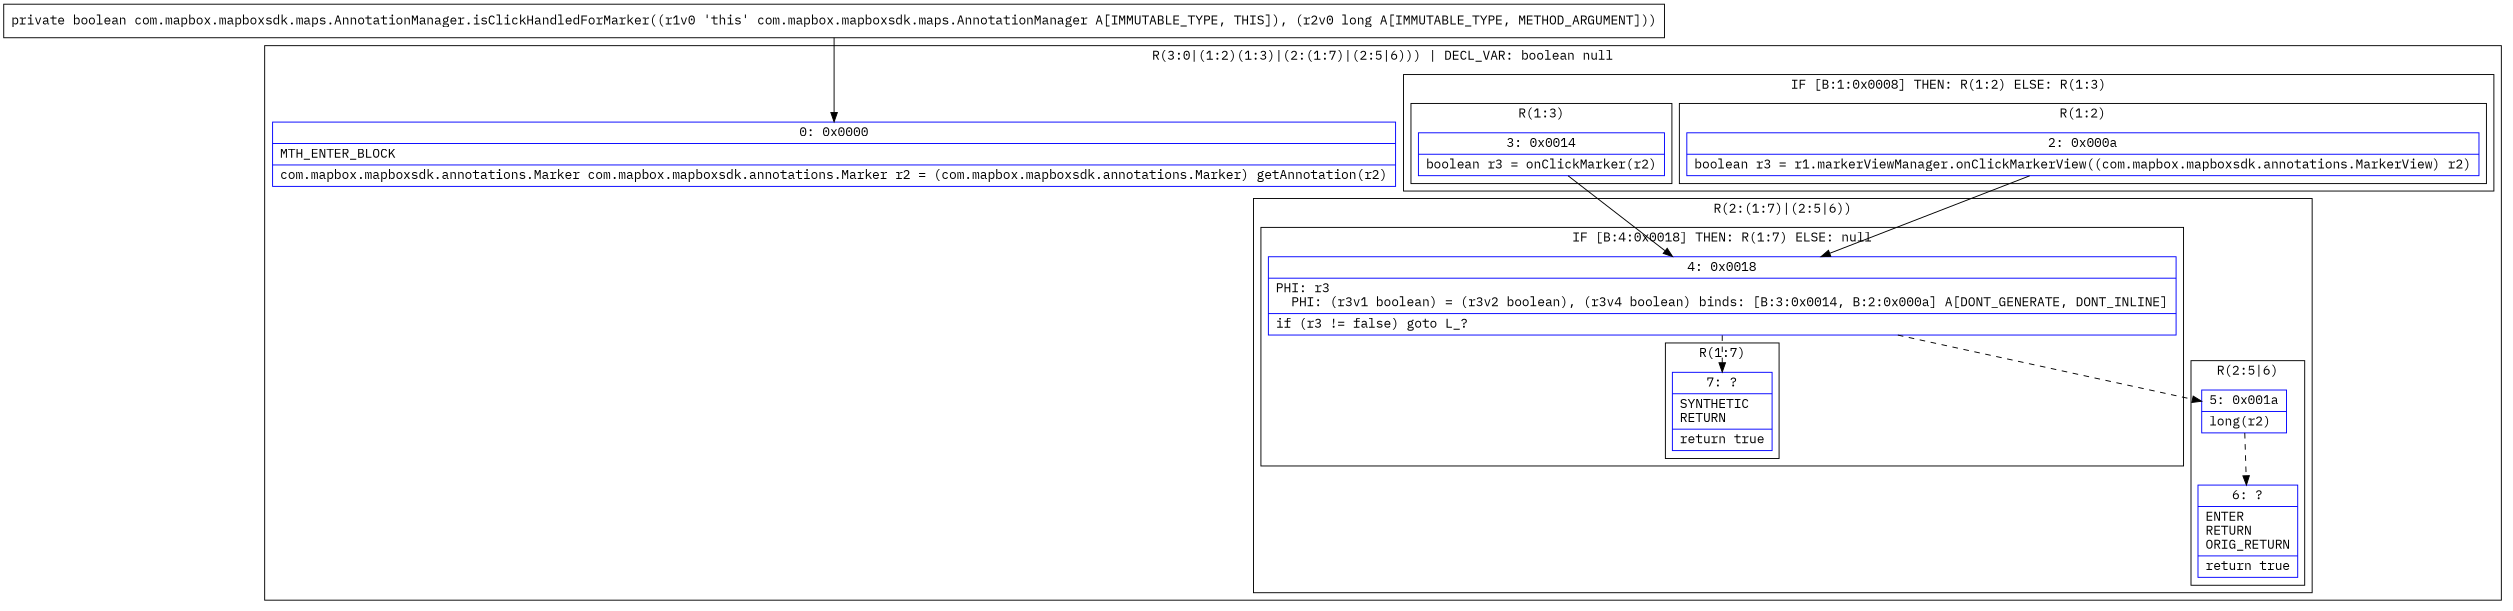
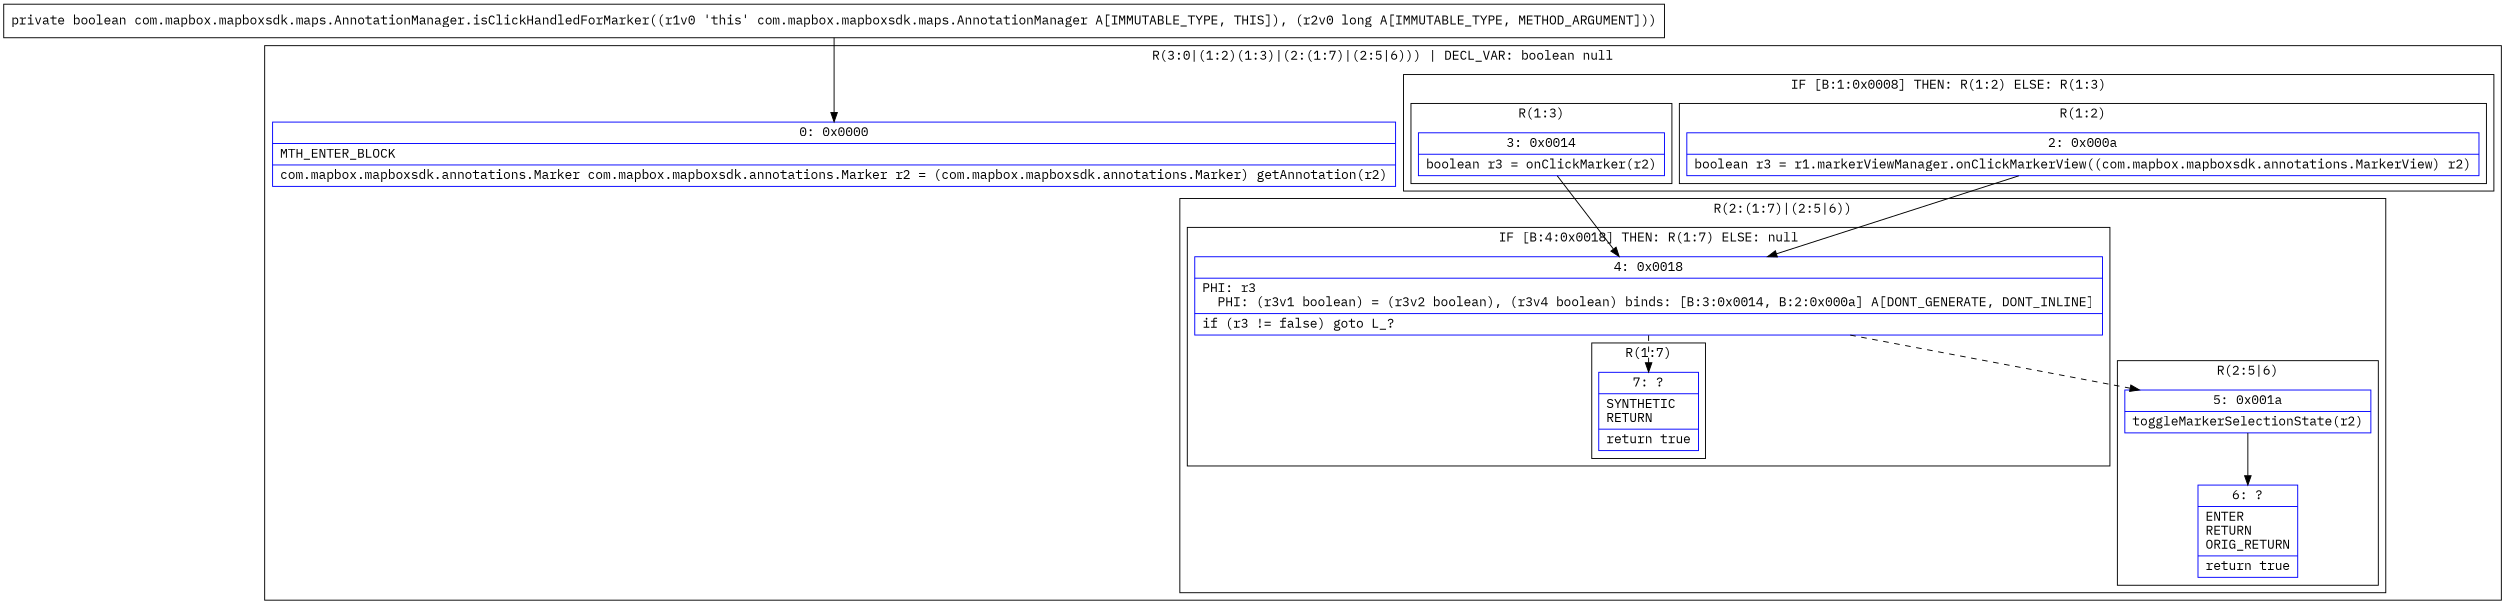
  digraph {
    fontname="IBM Plex Mono"
    node [color=blue fontname="IBM Plex Mono" shape=record]
    edge [fontname="IBM Plex Mono"]
    n1 [label="{2\:\ 0x000a|boolean r3 = r1.markerViewManager.onClickMarkerView((com.mapbox.mapboxsdk.annotations.MarkerView) r2)\l}"]
    n2 [label="{3\:\ 0x0014|boolean r3 = onClickMarker(r2)\l}"]
    n3 [label="{7\:\ ?|SYNTHETIC\lRETURN\l|return true\l}"]
    n4 [label="{4\:\ 0x0018|PHI: r3 \l  PHI: (r3v1 boolean) = (r3v2 boolean), (r3v4 boolean) binds: [B:3:0x0014, B:2:0x000a] A[DONT_GENERATE, DONT_INLINE]\l|if (r3 != false) goto L_?\l}"]
-   n5 [label="{5\:\ 0x001a|long(r2)\l}"]
+   n5 [label="{5\:\ 0x001a|toggleMarkerSelectionState(r2)\l}"]
    n6 [label="{6\:\ ?|ENTER\lRETURN\lORIG_RETURN\l|return true\l}"]
    n7 [label="{0\:\ 0x0000|MTH_ENTER_BLOCK\l|com.mapbox.mapboxsdk.annotations.Marker com.mapbox.mapboxsdk.annotations.Marker r2 = (com.mapbox.mapboxsdk.annotations.Marker) getAnnotation(r2)\l}"]
    n8 [label="{private boolean com.mapbox.mapboxsdk.maps.AnnotationManager.isClickHandledForMarker((r1v0 'this' com.mapbox.mapboxsdk.maps.AnnotationManager A[IMMUTABLE_TYPE, THIS]), (r2v0 long A[IMMUTABLE_TYPE, METHOD_ARGUMENT])) }" color=""]
    subgraph cluster_1 {
      label="R(3:0|(1:2)(1:3)|(2:(1:7)|(2:5|6))) | DECL_VAR: boolean null\l"
      n7
      subgraph cluster_2 {
        label="IF [B:1:0x0008] THEN: R(1:2) ELSE: R(1:3)"
        subgraph cluster_3 {
          label="R(1:2)"
          n1
        }
        subgraph cluster_4 {
          label="R(1:3)"
          n2
        }
      }
      subgraph cluster_5 {
        label="R(2:(1:7)|(2:5|6))"
        subgraph cluster_6 {
          label="IF [B:4:0x0018] THEN: R(1:7) ELSE: null"
          n4
          subgraph cluster_7 {
            label="R(1:7)"
            n3
          }
        }
        subgraph cluster_8 {
          label="R(2:5|6)"
          n5
          n6
        }
      }
    }
    n1 -> n4
    n2 -> n4
    n4 -> n3 [style=dashed]
    n4 -> n5 [style=dashed]
-   n5 -> n6 [style=dashed]
+   n5 -> n6
    n8 -> n7
  }
